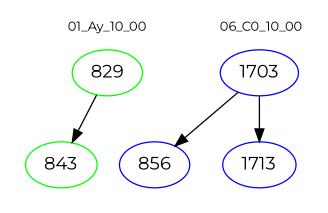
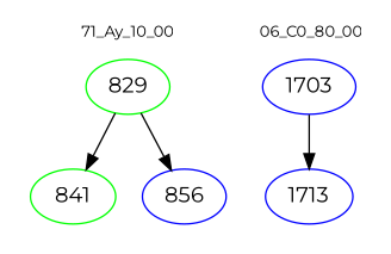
  digraph {
    fontname=Montserrat
    node [color=blue fontname=Montserrat]
    edge [color=black fontname=Montserrat]
    n1 [color=green label=829]
-   n2 [color=green label=843]
+   n2 [color=green label=841]
    n3 [label=856]
    n4 [label=1703]
    n5 [label=1713]
    subgraph cluster_1 {
      color=white
      fontsize=10
-     label="01_Ay_10_00"
+     label="71_Ay_10_00"
      n1
      n2
      n3
    }
    subgraph cluster_2 {
      color=white
      fontsize=10
-     label="06_C0_10_00"
+     label="06_C0_80_00"
      n4
      n5
    }
    n1 -> n2
-   n4 -> n3
+   n1 -> n3
    n4 -> n5
  }
